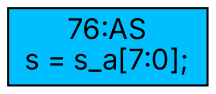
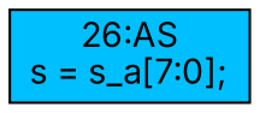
  strict digraph {
    fontname=Inter
-   n1 [ast="<pyverilog.vparser.ast.Assign object at 0x7f8a2988be10>" def_var="['s']" fillcolor=deepskyblue label="76:AS\ns = s_a[7:0];" statements="[]" style=filled typ=Assign use_var="['s_a']" shape=box fontname=Inter]
+   n1 [ast="<pyverilog.vparser.ast.Assign object at 0x7f8a2988be10>" def_var="['s']" fillcolor=deepskyblue label="26:AS\ns = s_a[7:0];" statements="[]" style=filled typ=Assign use_var="['s_a']" shape=box fontname=Inter]
  }
